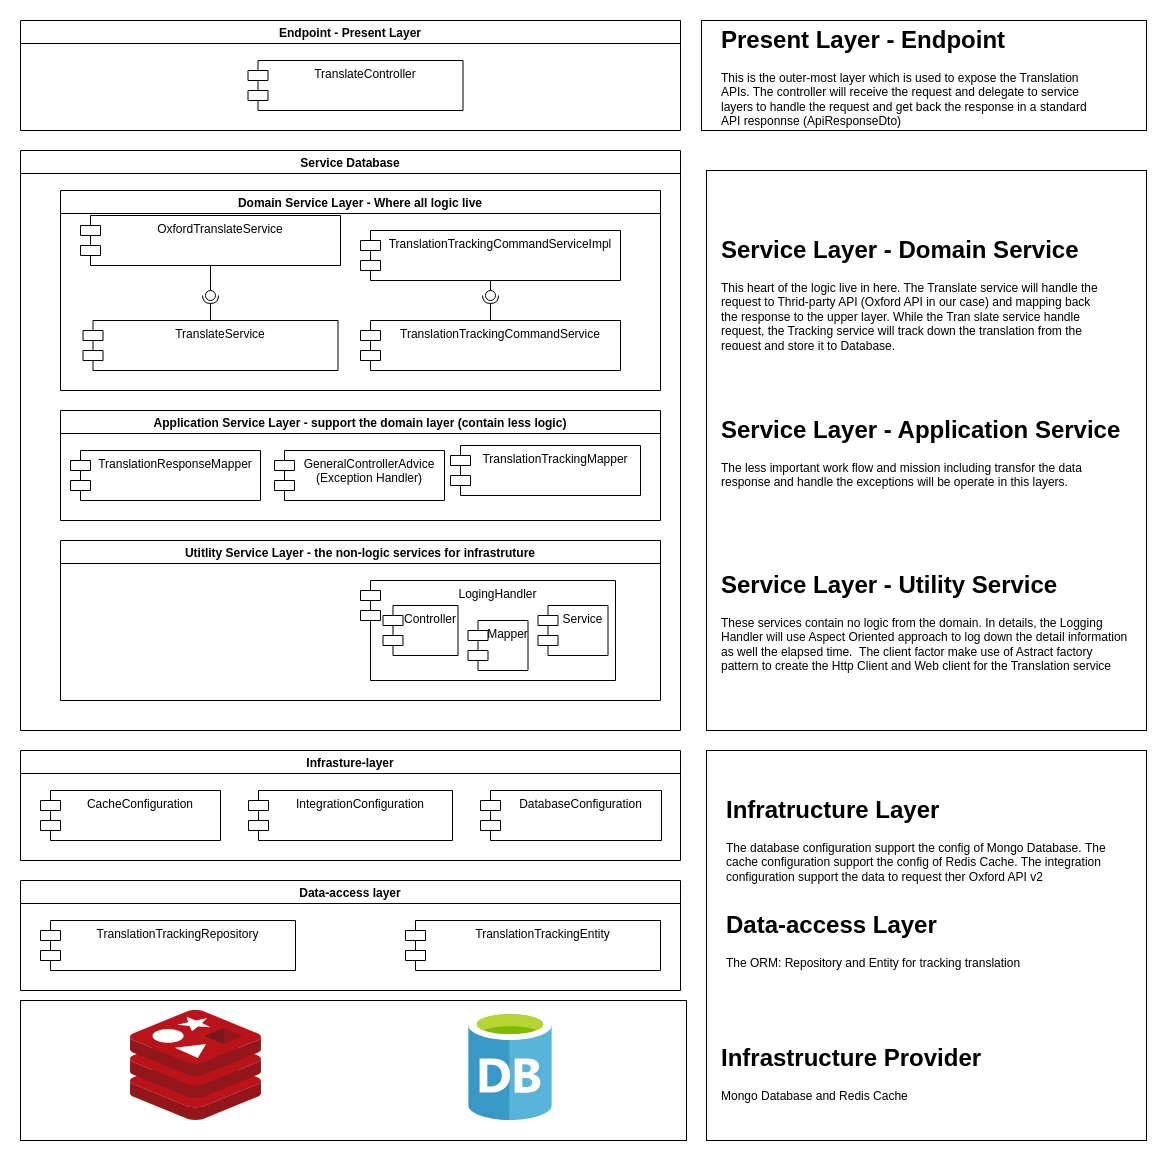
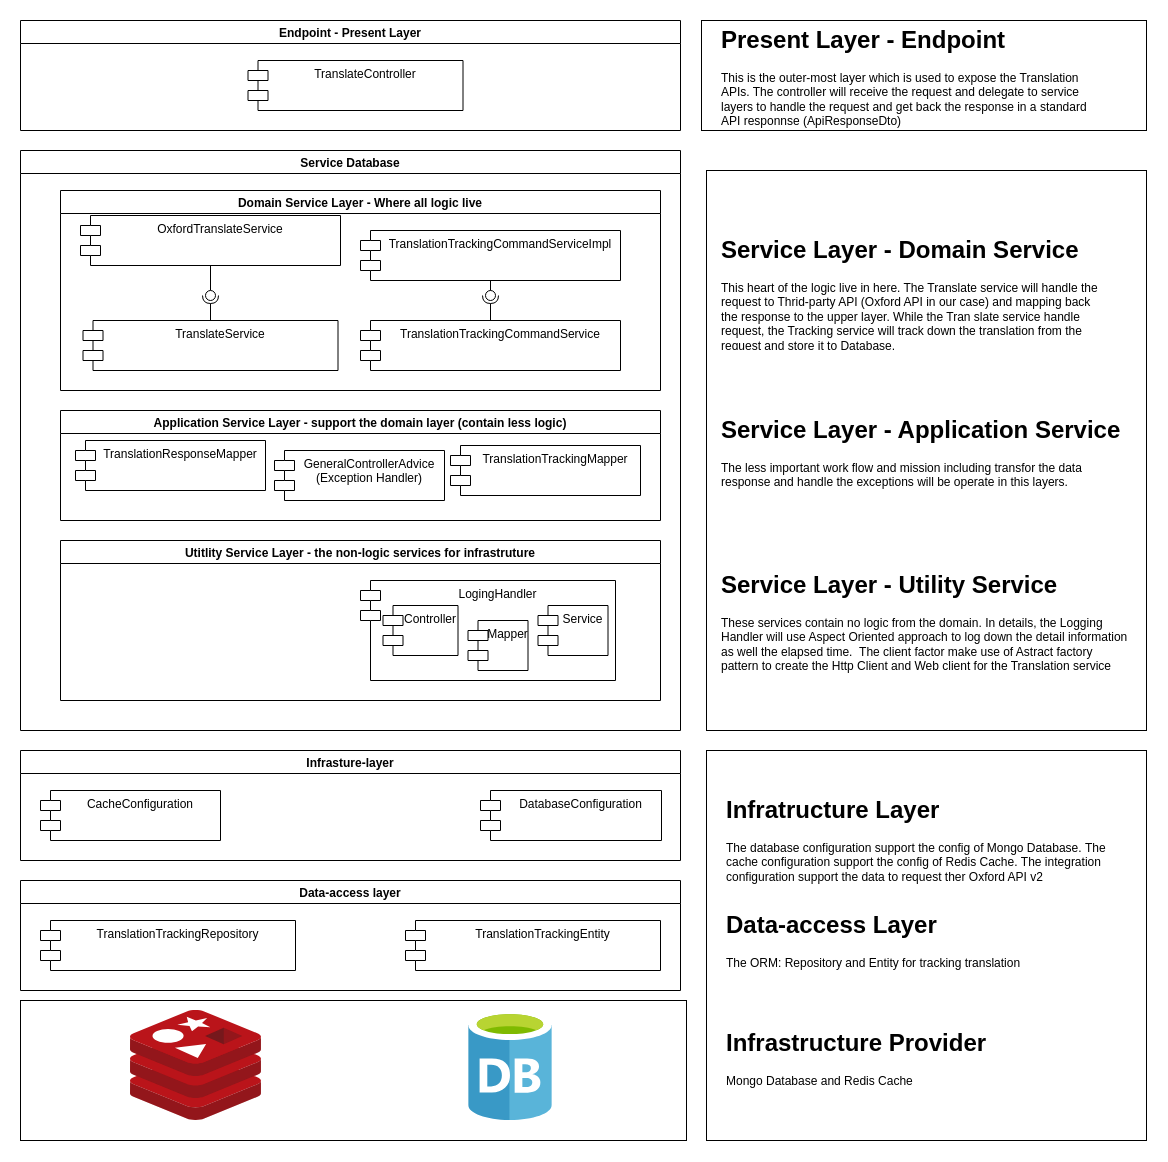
  <mxCell id="0" />
  <mxCell id="1" parent="0" />
  <mxCell id="2" value="" style="whiteSpace=wrap;html=1;align=center;treeFolding=1;treeMoving=1;newEdgeStyle={&quot;edgeStyle&quot;:&quot;elbowEdgeStyle&quot;,&quot;startArrow&quot;:&quot;none&quot;,&quot;endArrow&quot;:&quot;none&quot;};" vertex="1" parent="1"><mxGeometry x="701" y="20" width="445" height="110" as="geometry" /></mxCell>
  <mxCell id="3" value="" style="whiteSpace=wrap;html=1;align=center;treeFolding=1;treeMoving=1;newEdgeStyle={&quot;edgeStyle&quot;:&quot;elbowEdgeStyle&quot;,&quot;startArrow&quot;:&quot;none&quot;,&quot;endArrow&quot;:&quot;none&quot;};" vertex="1" parent="1"><mxGeometry x="706" y="750" width="440" height="390" as="geometry" /></mxCell>
  <mxCell id="4" value="" style="whiteSpace=wrap;html=1;align=center;treeFolding=1;treeMoving=1;newEdgeStyle={&quot;edgeStyle&quot;:&quot;elbowEdgeStyle&quot;,&quot;startArrow&quot;:&quot;none&quot;,&quot;endArrow&quot;:&quot;none&quot;};" vertex="1" parent="1"><mxGeometry x="706" y="170" width="440" height="560" as="geometry" /></mxCell>
  <mxCell id="5" value="" style="whiteSpace=wrap;html=1;align=center;treeFolding=1;treeMoving=1;newEdgeStyle={&quot;edgeStyle&quot;:&quot;elbowEdgeStyle&quot;,&quot;startArrow&quot;:&quot;none&quot;,&quot;endArrow&quot;:&quot;none&quot;};" vertex="1" parent="1"><mxGeometry x="20" y="1000" width="666" height="140" as="geometry" /></mxCell>
  <mxCell id="6" value="Service Database" style="swimlane;" vertex="1" parent="1"><mxGeometry x="20" y="150" width="660" height="580" as="geometry" /></mxCell>
  <mxCell id="7" value="Application Service Layer - support the domain layer (contain less logic)" style="swimlane;startSize=23;" vertex="1" parent="6"><mxGeometry x="40" y="260" width="600" height="110" as="geometry" /></mxCell>
- <mxCell id="8" value="TranslationResponseMapper" style="shape=module;align=left;spacingLeft=20;align=center;verticalAlign=top;" vertex="1" parent="7"><mxGeometry x="10" y="40" width="190" height="50" as="geometry" /></mxCell>
+ <mxCell id="8" value="TranslationResponseMapper" style="shape=module;align=left;spacingLeft=20;align=center;verticalAlign=top;" vertex="1" parent="7"><mxGeometry x="15" y="30" width="190" height="50" as="geometry" /></mxCell>
  <mxCell id="9" value="TranslationTrackingMapper" style="shape=module;align=left;spacingLeft=20;align=center;verticalAlign=top;" vertex="1" parent="7"><mxGeometry x="390" y="35" width="190" height="50" as="geometry" /></mxCell>
  <mxCell id="10" value="GeneralControllerAdvice&#10;(Exception Handler)" style="shape=module;align=left;spacingLeft=20;align=center;verticalAlign=top;" vertex="1" parent="7"><mxGeometry x="214" y="40" width="170" height="50" as="geometry" /></mxCell>
  <mxCell id="11" value="" style="rounded=0;orthogonalLoop=1;jettySize=auto;html=1;endArrow=none;endFill=0;exitX=0.5;exitY=1;exitDx=0;exitDy=0;" edge="1" target="12" parent="6" source="21"><mxGeometry relative="1" as="geometry"><mxPoint x="265" y="185" as="sourcePoint" /></mxGeometry></mxCell>
  <mxCell id="12" value="" style="ellipse;whiteSpace=wrap;html=1;fontFamily=Helvetica;fontSize=12;fontColor=#000000;align=center;strokeColor=#000000;fillColor=#ffffff;points=[];aspect=fixed;resizable=0;" vertex="1" parent="6"><mxGeometry x="185" y="140" width="10" height="10" as="geometry" /></mxCell>
  <mxCell id="13" value="" style="rounded=0;orthogonalLoop=1;jettySize=auto;html=1;endArrow=halfCircle;endFill=0;entryX=0.5;entryY=0.5;entryDx=0;entryDy=0;endSize=6;strokeWidth=1;exitX=0.5;exitY=0;exitDx=0;exitDy=0;" edge="1" target="12" parent="6" source="15"><mxGeometry relative="1" as="geometry"><mxPoint x="305" y="185" as="sourcePoint" /></mxGeometry></mxCell>
  <mxCell id="14" value="Domain Service Layer - Where all logic live" style="swimlane;startSize=23;" vertex="1" parent="6"><mxGeometry x="40" y="40" width="600" height="200" as="geometry" /></mxCell>
  <mxCell id="15" value="TranslateService" style="shape=module;align=left;spacingLeft=20;align=center;verticalAlign=top;" vertex="1" parent="14"><mxGeometry x="22.5" y="130" width="255" height="50" as="geometry" /></mxCell>
  <mxCell id="16" value="TranslationTrackingCommandService" style="shape=module;align=left;spacingLeft=20;align=center;verticalAlign=top;" vertex="1" parent="14"><mxGeometry x="300" y="130" width="260" height="50" as="geometry" /></mxCell>
  <mxCell id="17" value="" style="ellipse;whiteSpace=wrap;html=1;fontFamily=Helvetica;fontSize=12;fontColor=#000000;align=center;strokeColor=#000000;fillColor=#ffffff;points=[];aspect=fixed;resizable=0;" vertex="1" parent="14"><mxGeometry x="425" y="100" width="10" height="10" as="geometry" /></mxCell>
  <mxCell id="18" value="" style="rounded=0;orthogonalLoop=1;jettySize=auto;html=1;endArrow=halfCircle;endFill=0;entryX=0.5;entryY=0.5;entryDx=0;entryDy=0;endSize=6;strokeWidth=1;exitX=0.5;exitY=0;exitDx=0;exitDy=0;" edge="1" parent="14" source="16" target="17"><mxGeometry relative="1" as="geometry"><mxPoint x="545" y="145" as="sourcePoint" /></mxGeometry></mxCell>
  <mxCell id="19" value="TranslationTrackingCommandServiceImpl" style="shape=module;align=left;spacingLeft=20;align=center;verticalAlign=top;" vertex="1" parent="14"><mxGeometry x="300" y="40" width="260" height="50" as="geometry" /></mxCell>
  <mxCell id="20" value="" style="rounded=0;orthogonalLoop=1;jettySize=auto;html=1;endArrow=none;endFill=0;exitX=0.5;exitY=1;exitDx=0;exitDy=0;" edge="1" parent="14" source="19" target="17"><mxGeometry relative="1" as="geometry"><mxPoint x="505" y="145" as="sourcePoint" /></mxGeometry></mxCell>
  <mxCell id="21" value="OxfordTranslateService" style="shape=module;align=left;spacingLeft=20;align=center;verticalAlign=top;" vertex="1" parent="14"><mxGeometry x="20" y="25" width="260" height="50" as="geometry" /></mxCell>
  <mxCell id="22" value="LogingHandler" style="shape=module;align=left;spacingLeft=20;align=center;verticalAlign=top;" vertex="1" parent="6"><mxGeometry x="340" y="430" width="255" height="100" as="geometry" /></mxCell>
  <mxCell id="23" value="Controller" style="shape=module;align=left;spacingLeft=20;align=center;verticalAlign=top;" vertex="1" parent="6"><mxGeometry x="362.5" y="455" width="75" height="50" as="geometry" /></mxCell>
  <mxCell id="24" value="Service" style="shape=module;align=left;spacingLeft=20;align=center;verticalAlign=top;" vertex="1" parent="6"><mxGeometry x="517.5" y="455" width="70" height="50" as="geometry" /></mxCell>
  <mxCell id="25" value="Mapper" style="shape=module;align=left;spacingLeft=20;align=center;verticalAlign=top;" vertex="1" parent="6"><mxGeometry x="447.5" y="470" width="60" height="50" as="geometry" /></mxCell>
  <mxCell id="26" value="Utitlity Service Layer - the non-logic services for infrastruture" style="swimlane;startSize=23;" vertex="1" parent="6"><mxGeometry x="40" y="390" width="600" height="160" as="geometry" /></mxCell>
  <mxCell id="27" value="Endpoint - Present Layer" style="swimlane;" vertex="1" parent="1"><mxGeometry x="20" y="20" width="660" height="110" as="geometry" /></mxCell>
  <mxCell id="28" value="TranslateController" style="shape=module;align=left;spacingLeft=20;align=center;verticalAlign=top;" vertex="1" parent="27"><mxGeometry x="227.5" y="40" width="215" height="50" as="geometry" /></mxCell>
  <mxCell id="29" value="Infrasture-layer" style="swimlane;" vertex="1" parent="1"><mxGeometry x="20" y="750" width="660" height="110" as="geometry" /></mxCell>
- <mxCell id="30" value="IntegrationConfiguration" style="shape=module;align=left;spacingLeft=20;align=center;verticalAlign=top;" vertex="1" parent="29"><mxGeometry x="228" y="40" width="204" height="50" as="geometry" /></mxCell>
  <mxCell id="31" value="CacheConfiguration" style="shape=module;align=left;spacingLeft=20;align=center;verticalAlign=top;" vertex="1" parent="29"><mxGeometry x="20" y="40" width="180" height="50" as="geometry" /></mxCell>
  <mxCell id="32" value="DatabaseConfiguration" style="shape=module;align=left;spacingLeft=20;align=center;verticalAlign=top;" vertex="1" parent="29"><mxGeometry x="460" y="40" width="181" height="50" as="geometry" /></mxCell>
  <mxCell id="33" value="Data-access layer" style="swimlane;startSize=23;" vertex="1" parent="1"><mxGeometry x="20" y="880" width="660" height="110" as="geometry" /></mxCell>
  <mxCell id="34" value="TranslationTrackingRepository" style="shape=module;align=left;spacingLeft=20;align=center;verticalAlign=top;" vertex="1" parent="33"><mxGeometry x="20" y="40" width="255" height="50" as="geometry" /></mxCell>
  <mxCell id="35" value="TranslationTrackingEntity" style="shape=module;align=left;spacingLeft=20;align=center;verticalAlign=top;" vertex="1" parent="33"><mxGeometry x="385" y="40" width="255" height="50" as="geometry" /></mxCell>
  <mxCell id="36" value="" style="aspect=fixed;html=1;points=[];align=center;image;fontSize=12;image=img/lib/mscae/Cache_Redis_Product.svg;" vertex="1" parent="1"><mxGeometry x="130" y="1010" width="130.95" height="110" as="geometry" /></mxCell>
  <mxCell id="37" value="" style="aspect=fixed;html=1;points=[];align=center;image;fontSize=12;image=img/lib/mscae/Database_General.svg;" vertex="1" parent="1"><mxGeometry x="468.2" y="1010" width="83.6" height="110" as="geometry" /></mxCell>
  <mxCell id="38" value="&lt;h1&gt;Present Layer - Endpoint&lt;span style=&quot;font-size: 12px ; font-weight: normal&quot;&gt;&amp;nbsp;&lt;/span&gt;&lt;/h1&gt;&lt;p&gt;This is the outer-most layer which is used to expose the Translation APIs. The controller will receive the request and delegate to service layers to handle the request and get back the response in a standard API responnse (ApiResponseDto)&lt;/p&gt;" style="text;html=1;strokeColor=none;fillColor=none;spacing=5;spacingTop=-20;whiteSpace=wrap;overflow=hidden;rounded=0;" vertex="1" parent="1"><mxGeometry x="716" y="20" width="390" height="120" as="geometry" /></mxCell>
  <mxCell id="39" value="&lt;h1&gt;Service Layer - Domain Service&lt;/h1&gt;&lt;p&gt;This heart of the logic live in here. The Translate service will handle the request to Thrid-party API (Oxford API in our case) and mapping back the response to the upper layer. While the Tran slate service handle request, the Tracking service will track down the translation from the request and store it to Database.&lt;/p&gt;" style="text;html=1;strokeColor=none;fillColor=none;spacing=5;spacingTop=-20;whiteSpace=wrap;overflow=hidden;rounded=0;" vertex="1" parent="1"><mxGeometry x="716" y="230" width="390" height="120" as="geometry" /></mxCell>
  <mxCell id="40" value="&lt;h1&gt;Service Layer - Application Service&lt;/h1&gt;&lt;p&gt;The less important work flow and mission including transfor the data response and handle the exceptions will be operate in this layers.&amp;nbsp;&lt;/p&gt;" style="text;html=1;strokeColor=none;fillColor=none;spacing=5;spacingTop=-20;whiteSpace=wrap;overflow=hidden;rounded=0;" vertex="1" parent="1"><mxGeometry x="716" y="410" width="420" height="120" as="geometry" /></mxCell>
  <mxCell id="41" value="&lt;h1&gt;Service Layer - Utility Service&lt;/h1&gt;&lt;p&gt;These services contain no logic from the domain. In details, the Logging Handler will use Aspect Oriented approach to log down the detail information as well the elapsed time.&amp;nbsp;&lt;span&gt;&amp;nbsp;The client factor make use of Astract factory pattern to create the Http Client and Web client for the Translation service&lt;/span&gt;&lt;/p&gt;" style="text;html=1;strokeColor=none;fillColor=none;spacing=5;spacingTop=-20;whiteSpace=wrap;overflow=hidden;rounded=0;" vertex="1" parent="1"><mxGeometry x="716" y="565" width="420" height="120" as="geometry" /></mxCell>
  <mxCell id="42" value="&lt;h1&gt;Infratructure Layer&lt;/h1&gt;&lt;p&gt;The database configuration support the config of Mongo Database.&amp;nbsp;&lt;span&gt;The cache configuration support the config of Redis Cache.&amp;nbsp;&lt;/span&gt;&lt;span&gt;The integration configuration support the data to request ther Oxford API v2&lt;/span&gt;&lt;/p&gt;" style="text;html=1;strokeColor=none;fillColor=none;spacing=5;spacingTop=-20;whiteSpace=wrap;overflow=hidden;rounded=0;" vertex="1" parent="1"><mxGeometry x="721" y="790" width="420" height="100" as="geometry" /></mxCell>
  <mxCell id="43" value="&lt;h1&gt;Data-access Layer&lt;/h1&gt;&lt;p&gt;The ORM: Repository and Entity for tracking translation&lt;/p&gt;" style="text;html=1;strokeColor=none;fillColor=none;spacing=5;spacingTop=-20;whiteSpace=wrap;overflow=hidden;rounded=0;" vertex="1" parent="1"><mxGeometry x="721" y="905" width="420" height="85" as="geometry" /></mxCell>
- <mxCell id="44" value="&lt;h1&gt;Infrastructure Provider&lt;/h1&gt;&lt;p&gt;Mongo Database and Redis Cache&lt;/p&gt;" style="text;html=1;strokeColor=none;fillColor=none;spacing=5;spacingTop=-20;whiteSpace=wrap;overflow=hidden;rounded=0;" vertex="1" parent="1"><mxGeometry x="716" y="1037.5" width="420" height="85" as="geometry" /></mxCell>
+ <mxCell id="44" value="&lt;h1&gt;Infrastructure Provider&lt;/h1&gt;&lt;p&gt;Mongo Database and Redis Cache&lt;/p&gt;" style="text;html=1;strokeColor=none;fillColor=none;spacing=5;spacingTop=-20;whiteSpace=wrap;overflow=hidden;rounded=0;" vertex="1" parent="1"><mxGeometry x="721" y="1022.5" width="420" height="85" as="geometry" /></mxCell>
